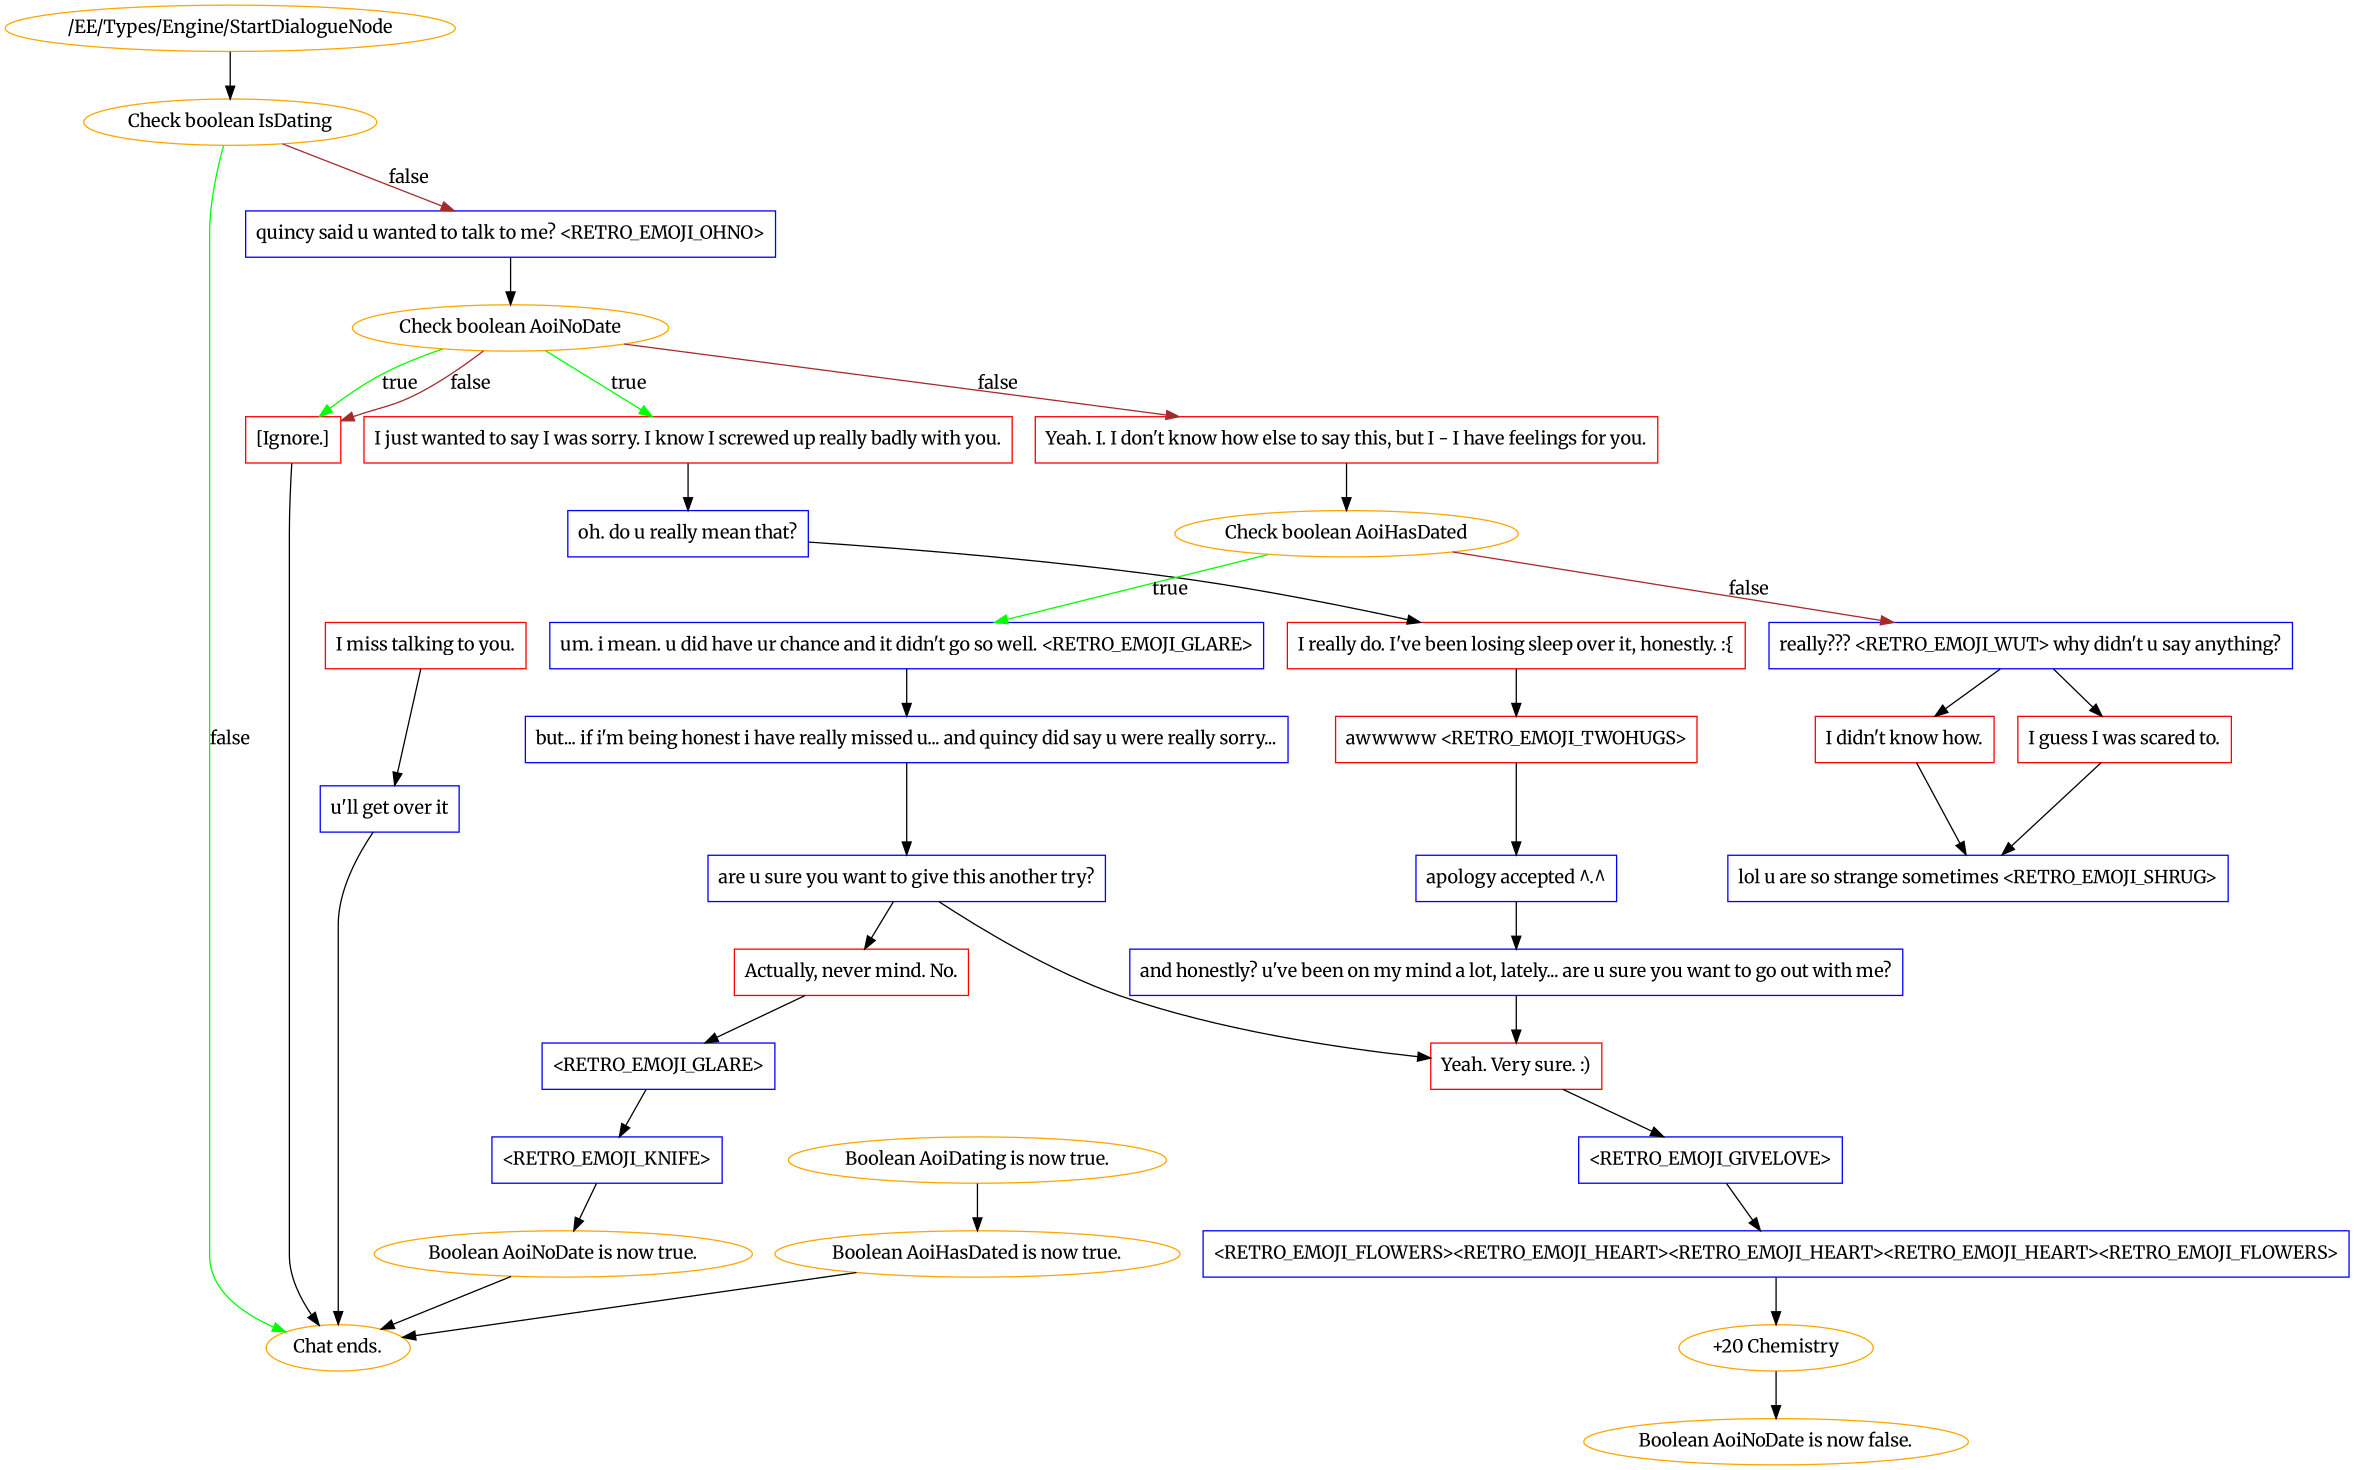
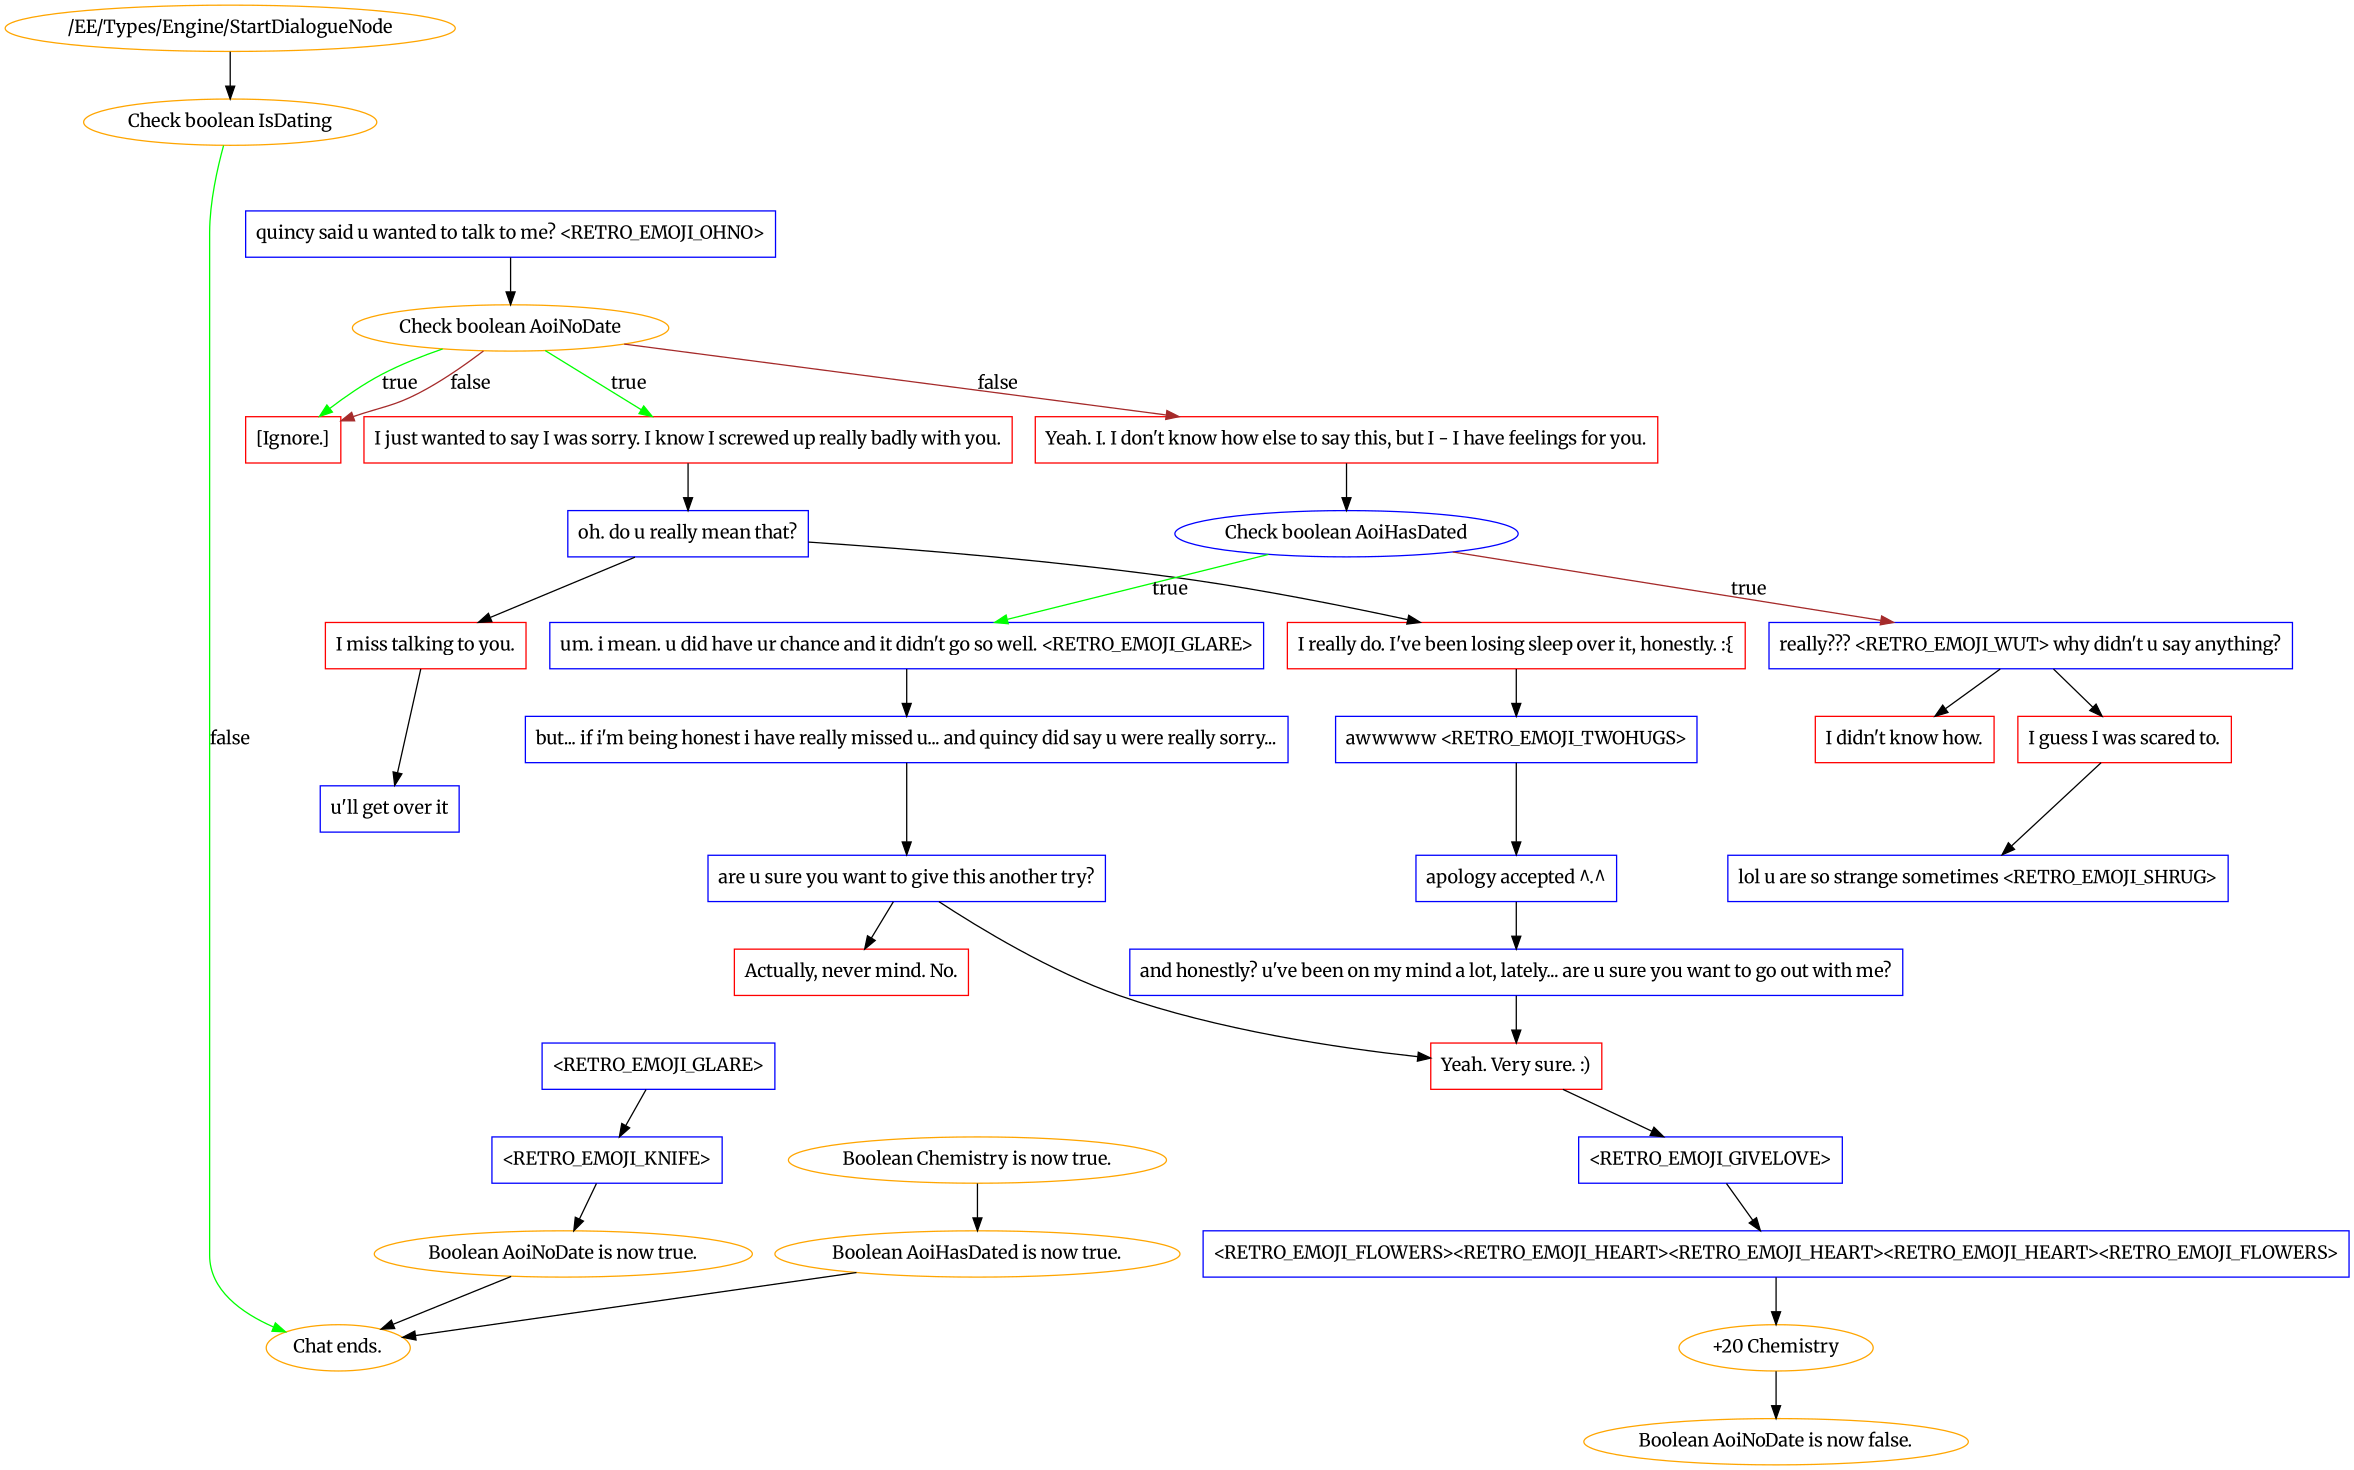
  digraph {
    fontname=Merriweather
    node [color=blue fontname=Merriweather shape=box]
    edge [fontname=Merriweather]
    n1 [color=orange label="/EE/Types/Engine/StartDialogueNode" shape=""]
    n2 [color=orange label="Check boolean IsDating" shape=""]
    "Chat ends." [color=orange shape=""]
    n4 [label="quincy said u wanted to talk to me? <RETRO_EMOJI_OHNO>"]
    n5 [color=orange label="Check boolean AoiNoDate" shape=""]
    n6 [color=red label="I just wanted to say I was sorry. I know I screwed up really badly with you."]
    n7 [color=red label="[Ignore.]"]
    n8 [color=red label="Yeah. I. I don't know how else to say this, but I - I have feelings for you."]
    n9 [label="oh. do u really mean that?"]
-   n10 [color=orange label="Check boolean AoiHasDated" shape=""]
+   n10 [label="Check boolean AoiHasDated" shape=""]
    n11 [color=red label="I miss talking to you."]
    n12 [color=red label="I really do. I've been losing sleep over it, honestly. :{"]
    n13 [label="um. i mean. u did have ur chance and it didn't go so well. <RETRO_EMOJI_GLARE>"]
    n14 [label="really??? <RETRO_EMOJI_WUT> why didn't u say anything?"]
    n15 [label="u'll get over it"]
-   n16 [color=red label="awwwww <RETRO_EMOJI_TWOHUGS>"]
+   n16 [label="awwwww <RETRO_EMOJI_TWOHUGS>"]
    n17 [label="but... if i'm being honest i have really missed u... and quincy did say u were really sorry..."]
    n18 [color=red label="I didn't know how."]
    n19 [color=red label="I guess I was scared to."]
    n20 [label="apology accepted ^.^"]
    n21 [label="are u sure you want to give this another try?"]
    n22 [label="lol u are so strange sometimes <RETRO_EMOJI_SHRUG>"]
    n23 [label="and honestly? u've been on my mind a lot, lately... are u sure you want to go out with me?"]
    n24 [color=red label="Actually, never mind. No."]
    n25 [color=red label="Yeah. Very sure. :)"]
    n26 [label="<RETRO_EMOJI_GLARE>"]
    n27 [label="<RETRO_EMOJI_GIVELOVE>"]
    n28 [label="<RETRO_EMOJI_KNIFE>"]
    n29 [label="<RETRO_EMOJI_FLOWERS><RETRO_EMOJI_HEART><RETRO_EMOJI_HEART><RETRO_EMOJI_HEART><RETRO_EMOJI_FLOWERS>"]
    n30 [color=orange label="Boolean AoiNoDate is now true." shape=""]
    n31 [color=orange label="+20 Chemistry" shape=""]
    n32 [color=orange label="Boolean AoiNoDate is now false." shape=""]
-   n33 [color=orange label="Boolean AoiDating is now true." shape=""]
+   n33 [color=orange label="Boolean Chemistry is now true." shape=""]
    n34 [color=orange label="Boolean AoiHasDated is now true." shape=""]
    n1 -> n2
    n2 -> "Chat ends." [color=green label=false]
-   n2 -> n4 [color=brown label=false]
    n4 -> n5
    n5 -> n6 [color=green label=true]
    n5 -> n7 [color=green label=true]
    n5 -> n7 [color=brown label=false]
    n5 -> n8 [color=brown label=false]
    n6 -> n9
-   n7 -> "Chat ends."
    n8 -> n10
+   n9 -> n11
    n9 -> n12
    n10 -> n13 [color=green label=true]
-   n10 -> n14 [color=brown label=false]
+   n10 -> n14 [color=brown label=true]
    n11 -> n15
    n12 -> n16
    n13 -> n17
    n14 -> n18
    n14 -> n19
-   n15 -> "Chat ends."
    n16 -> n20
    n17 -> n21
-   n18 -> n22
    n19 -> n22
    n20 -> n23
    n21 -> n24
    n21 -> n25
    n23 -> n25
-   n24 -> n26
    n25 -> n27
    n26 -> n28
    n27 -> n29
    n28 -> n30
    n29 -> n31
    n30 -> "Chat ends."
    n31 -> n32
    n33 -> n34
    n34 -> "Chat ends."
  }
